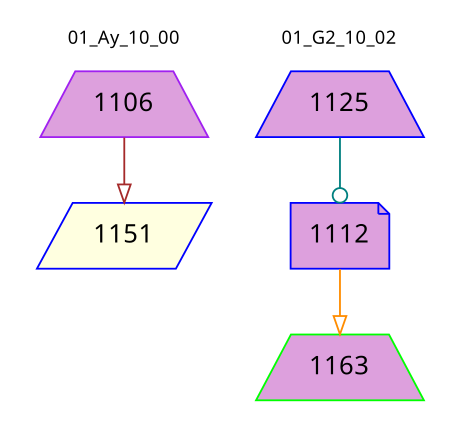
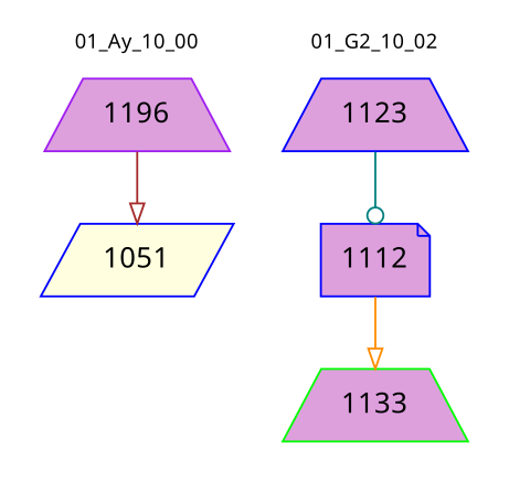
  digraph {
    fontname="Noto Sans"
    node [color=blue fillcolor=plum fontname="Noto Sans" shape=trapezium style=filled]
    edge [arrowhead=onormal fontname="Noto Sans"]
-   n1 [color=purple label=1106]
-   n2 [fillcolor=lightyellow label=1151 shape=parallelogram]
-   n3 [label=1125]
+   n1 [color=purple label=1196]
+   n2 [fillcolor=lightyellow label=1051 shape=parallelogram]
+   n3 [label=1123]
    n4 [label=1112 shape=note]
-   n5 [color=green label=1163]
+   n5 [color=green label=1133]
    subgraph cluster_1 {
      color=white
      fontsize=10
      label="01_Ay_10_00"
      n1
      n2
    }
    subgraph cluster_2 {
      color=white
      fontsize=10
      label="01_G2_10_02"
      n3
      n4
      n5
    }
    n1 -> n2 [color=brown]
    n3 -> n4 [arrowhead=odot color=teal]
    n4 -> n5 [color=darkorange]
  }
